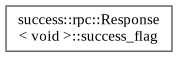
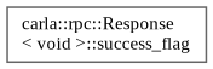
  digraph {
    rankdir=LR
    fontname="Liberation Serif"
-   n1 [color=grey40 fillcolor=white fontname="Liberation Serif" fontsize=10 height=0.2 label="success::rpc::Response\l\< void \>::success_flag" shape=box style=filled width=0.4]
+   n1 [color=grey40 fillcolor=white fontname="Liberation Serif" fontsize=10 height=0.2 label="carla::rpc::Response\l\< void \>::success_flag" shape=box style=filled width=0.4]
  }
